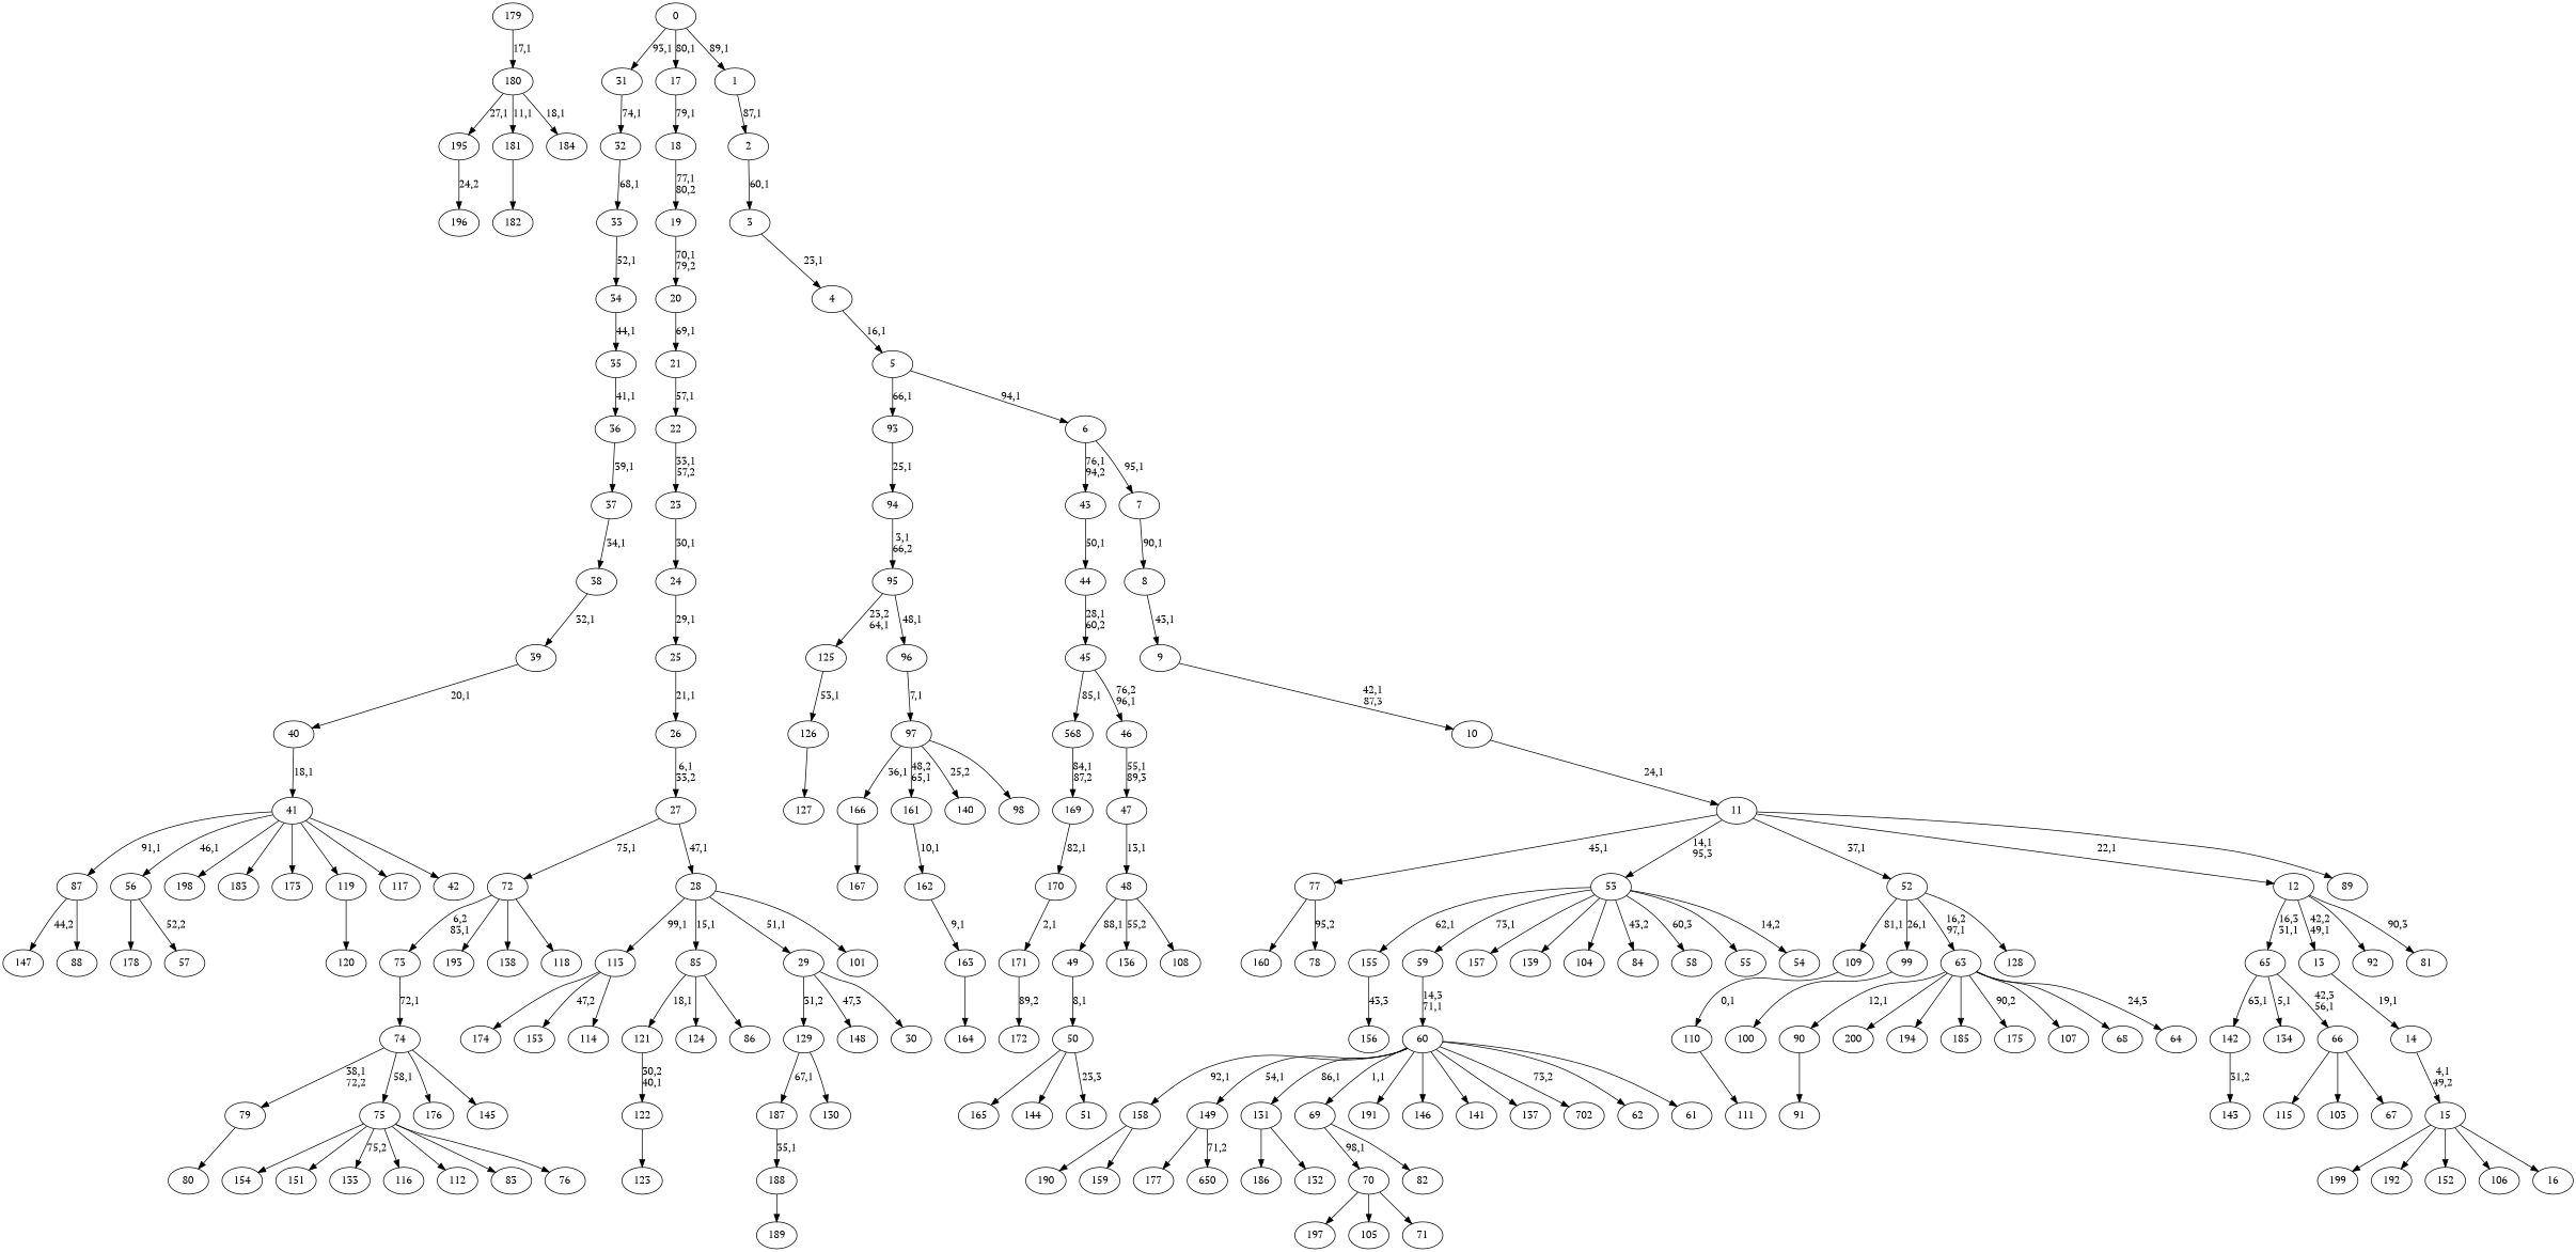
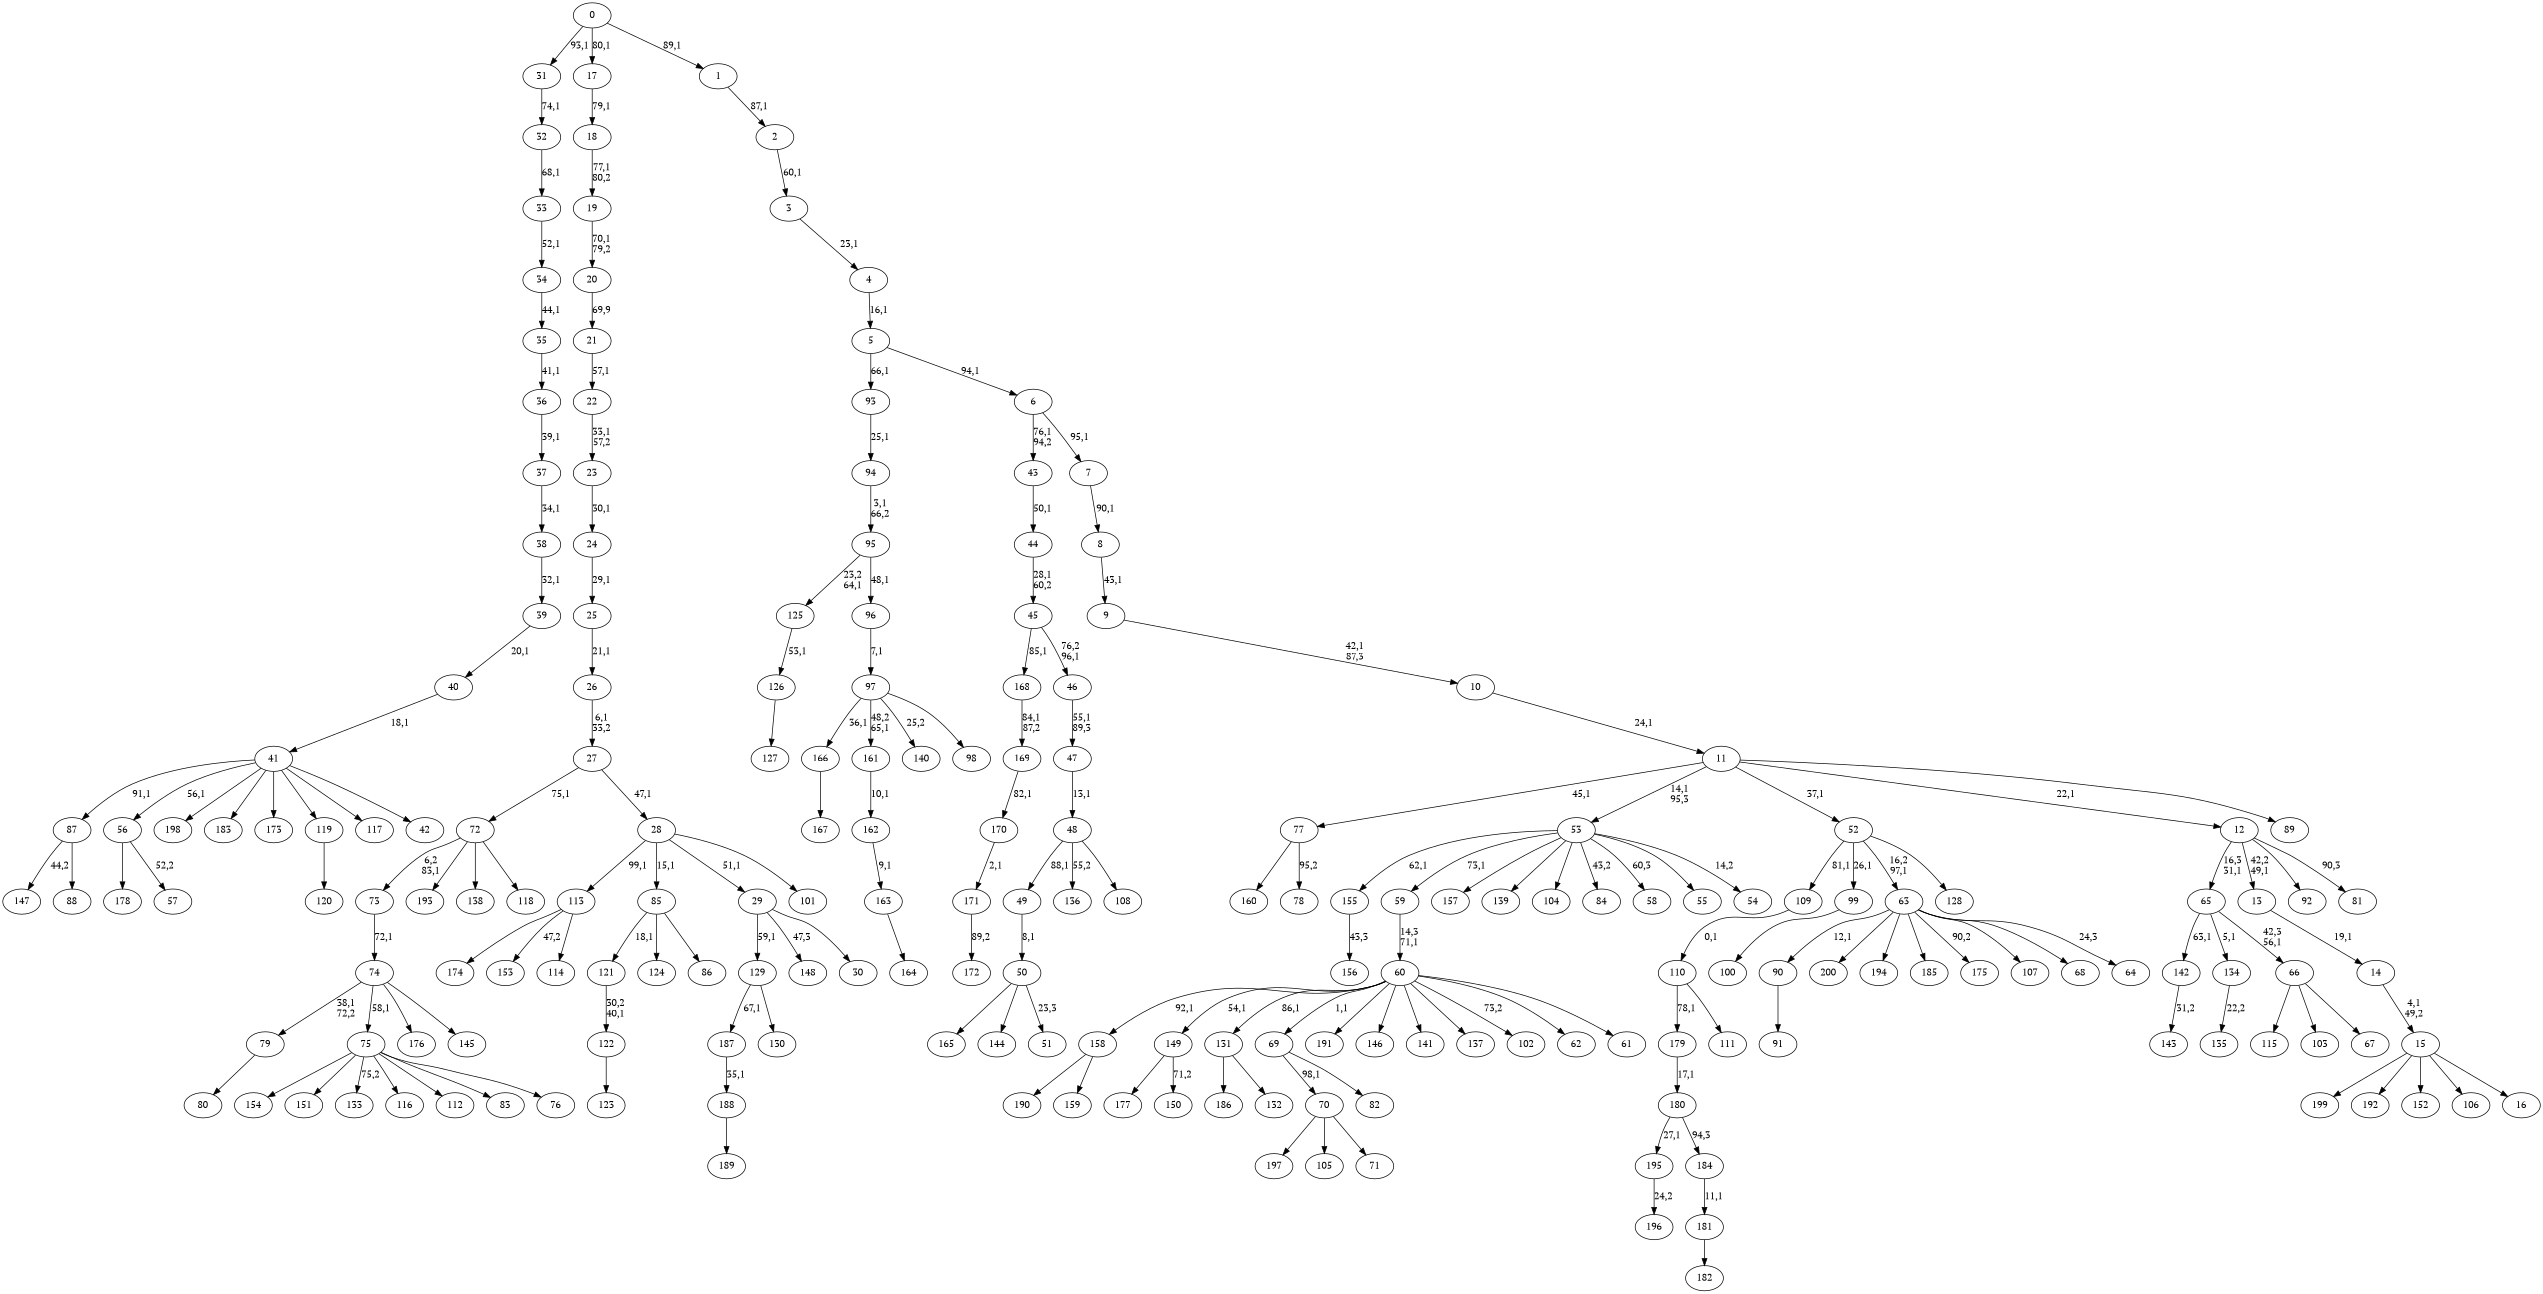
  digraph {
    fontname="PT Serif"
    node [fontname="PT Serif"]
    edge [fontname="PT Serif"]
    195
    196
    188
    189
    187
    181
    182
    180
    184
    179
    171
    172
    170
    169
-   168 [label=568]
+   168
    166
    167
    163
    164
    162
    161
    158
    190
    159
    155
    156
    149
    177
-   150 [label=650]
+   150
    142
    143
    134
+   135
    131
    186
    132
    129
    130
    126
    127
    125
    122
    123
    121
    113
    174
    153
    114
    110
    111
    109
    99
    100
    97
    140
    98
    96
    95
    94
    93
    90
    91
    87
    147
    88
    85
    124
    86
    79
    80
    77
    160
    78
    75
    154
    151
    133
    116
    112
    83
    76
    74
    176
    145
    73
    72
    193
    138
    118
    70
    197
    105
    71
    69
    82
    66
    115
    103
    67
    65
    63
    200
    194
    185
    175
    107
    68
    64
    60
    191
    146
    141
    137
-   102 [label=702]
+   102
    62
    61
    59
    56
    178
    57
    53
    157
    139
    104
    84
    58
    55
    54
    52
    128
    50
    165
    144
    51
    49
    48
    136
    108
    47
    46
    45
    44
    43
    41
    198
    183
    173
    119
    117
    42
    120
    40
    39
    38
    37
    36
    35
    34
    33
    32
    31
    29
    148
    30
    28
    101
    27
    26
    25
    24
    23
    22
    21
    20
    19
    18
    17
    15
    199
    192
    152
    106
    16
    14
    13
    12
    92
    81
    11
    89
    10
    9
    8
    7
    6
    5
    4
    3
    2
    1
    0
    195 -> 196 [label="24,2"]
    188 -> 189
    187 -> 188 [label="35,1"]
    181 -> 182
    180 -> 195 [label="27,1"]
-   180 -> 181 [label="11,1"]
-   180 -> 184 [label="18,1"]
+   184 -> 181 [label="11,1"]
+   180 -> 184 [label="94,3"]
    179 -> 180 [label="17,1"]
    171 -> 172 [label="89,2"]
    170 -> 171 [label="2,1"]
    169 -> 170 [label="82,1"]
    168 -> 169 [label="84,1\n87,2"]
    166 -> 167
    163 -> 164
    162 -> 163 [label="9,1"]
    161 -> 162 [label="10,1"]
    158 -> 190
    158 -> 159
    155 -> 156 [label="43,3"]
    149 -> 177
    149 -> 150 [label="71,2"]
    142 -> 143 [label="31,2"]
+   134 -> 135 [label="22,2"]
    131 -> 186
    131 -> 132
    129 -> 187 [label="67,1"]
    129 -> 130
    126 -> 127
    125 -> 126 [label="53,1"]
    122 -> 123
    121 -> 122 [label="30,2\n40,1"]
    113 -> 174
    113 -> 153 [label="47,2"]
    113 -> 114
+   110 -> 179 [label="78,1"]
    110 -> 111
    109 -> 110 [label="0,1"]
    99 -> 100
    97 -> 166 [label="36,1"]
    97 -> 161 [label="48,2\n65,1"]
    97 -> 140 [label="25,2"]
    97 -> 98
    96 -> 97 [label="7,1"]
    95 -> 125 [label="23,2\n64,1"]
    95 -> 96 [label="48,1"]
    94 -> 95 [label="3,1\n66,2"]
    93 -> 94 [label="25,1"]
    90 -> 91
    87 -> 147 [label="44,2"]
    87 -> 88
    85 -> 121 [label="18,1"]
    85 -> 124
    85 -> 86
    79 -> 80
    77 -> 160
    77 -> 78 [label="95,2"]
    75 -> 154
    75 -> 151
    75 -> 133 [label="75,2"]
    75 -> 116
    75 -> 112
    75 -> 83
    75 -> 76
    74 -> 79 [label="38,1\n72,2"]
    74 -> 75 [label="58,1"]
    74 -> 176
    74 -> 145
    73 -> 74 [label="72,1"]
    72 -> 73 [label="6,2\n83,1"]
    72 -> 193
    72 -> 138
    72 -> 118
    70 -> 197
    70 -> 105
    70 -> 71
    69 -> 70 [label="98,1"]
    69 -> 82
    66 -> 115
    66 -> 103
    66 -> 67
    65 -> 142 [label="63,1"]
    65 -> 134 [label="5,1"]
    65 -> 66 [label="42,3\n56,1"]
    63 -> 90 [label="12,1"]
    63 -> 200
    63 -> 194
    63 -> 185
    63 -> 175 [label="90,2"]
    63 -> 107
    63 -> 68
    63 -> 64 [label="24,3"]
    60 -> 158 [label="92,1"]
    60 -> 149 [label="54,1"]
    60 -> 131 [label="86,1"]
    60 -> 69 [label="1,1"]
    60 -> 191
    60 -> 146
    60 -> 141
    60 -> 137
    60 -> 102 [label="73,2"]
    60 -> 62
    60 -> 61
    59 -> 60 [label="14,3\n71,1"]
    56 -> 178
    56 -> 57 [label="52,2"]
    53 -> 155 [label="62,1"]
    53 -> 59 [label="73,1"]
    53 -> 157
    53 -> 139
    53 -> 104
    53 -> 84 [label="43,2"]
    53 -> 58 [label="60,3"]
    53 -> 55
    53 -> 54 [label="14,2"]
    52 -> 109 [label="81,1"]
    52 -> 99 [label="26,1"]
    52 -> 63 [label="16,2\n97,1"]
    52 -> 128
    50 -> 165
    50 -> 144
    50 -> 51 [label="23,3"]
    49 -> 50 [label="8,1"]
    48 -> 49 [label="88,1"]
    48 -> 136 [label="55,2"]
    48 -> 108
    47 -> 48 [label="13,1"]
    46 -> 47 [label="55,1\n89,3"]
    45 -> 168 [label="85,1"]
    45 -> 46 [label="76,2\n96,1"]
    44 -> 45 [label="28,1\n60,2"]
    43 -> 44 [label="50,1"]
    41 -> 87 [label="91,1"]
-   41 -> 56 [label="46,1"]
+   41 -> 56 [label="56,1"]
    41 -> 198
    41 -> 183
    41 -> 173
    41 -> 119
    41 -> 117
    41 -> 42
    119 -> 120
    40 -> 41 [label="18,1"]
    39 -> 40 [label="20,1"]
    38 -> 39 [label="32,1"]
    37 -> 38 [label="34,1"]
    36 -> 37 [label="39,1"]
    35 -> 36 [label="41,1"]
    34 -> 35 [label="44,1"]
    33 -> 34 [label="52,1"]
    32 -> 33 [label="68,1"]
    31 -> 32 [label="74,1"]
-   29 -> 129 [label="31,2"]
+   29 -> 129 [label="59,1"]
    29 -> 148 [label="47,3"]
    29 -> 30
    28 -> 113 [label="99,1"]
    28 -> 85 [label="15,1"]
    28 -> 29 [label="51,1"]
    28 -> 101
    27 -> 72 [label="75,1"]
    27 -> 28 [label="47,1"]
    26 -> 27 [label="6,1\n33,2"]
    25 -> 26 [label="21,1"]
    24 -> 25 [label="29,1"]
    23 -> 24 [label="30,1"]
    22 -> 23 [label="33,1\n57,2"]
    21 -> 22 [label="57,1"]
-   20 -> 21 [label="69,1"]
+   20 -> 21 [label="69,9"]
    19 -> 20 [label="70,1\n79,2"]
    18 -> 19 [label="77,1\n80,2"]
    17 -> 18 [label="79,1"]
    15 -> 199
    15 -> 192
    15 -> 152
    15 -> 106
    15 -> 16
    14 -> 15 [label="4,1\n49,2"]
    13 -> 14 [label="19,1"]
    12 -> 65 [label="16,3\n31,1"]
    12 -> 13 [label="42,2\n49,1"]
    12 -> 92
    12 -> 81 [label="90,3"]
    11 -> 77 [label="45,1"]
    11 -> 53 [label="14,1\n95,3"]
    11 -> 52 [label="37,1"]
    11 -> 12 [label="22,1"]
    11 -> 89
    10 -> 11 [label="24,1"]
    9 -> 10 [label="42,1\n87,3"]
    8 -> 9 [label="43,1"]
    7 -> 8 [label="90,1"]
    6 -> 43 [label="76,1\n94,2"]
    6 -> 7 [label="95,1"]
    5 -> 93 [label="66,1"]
    5 -> 6 [label="94,1"]
    4 -> 5 [label="16,1"]
    3 -> 4 [label="23,1"]
    2 -> 3 [label="60,1"]
    1 -> 2 [label="87,1"]
    0 -> 31 [label="93,1"]
    0 -> 17 [label="80,1"]
    0 -> 1 [label="89,1"]
  }
